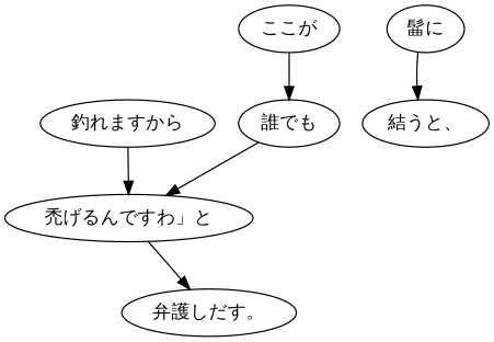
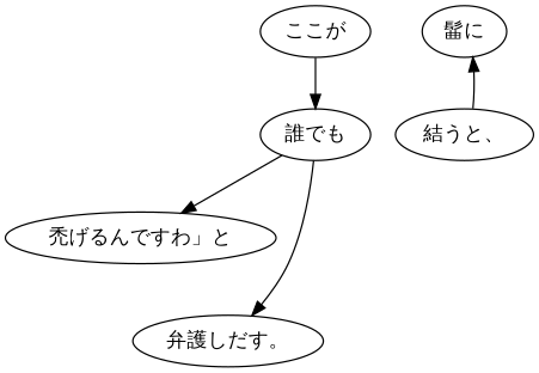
  digraph {
    n1 [label="禿げるんですわ」と"]
    n2 [label="弁護しだす。"]
    n3 [label="髷に"]
    n4 [label="結うと、"]
    n5 [label="ここが"]
    n6 [label="誰でも"]
-   n7 [label="釣れますから"]
-   n1 -> n2
-   n3 -> n4
+   n6 -> n2
+   n4 -> n3
    n5 -> n6
    n6 -> n1
-   n7 -> n1
  }
